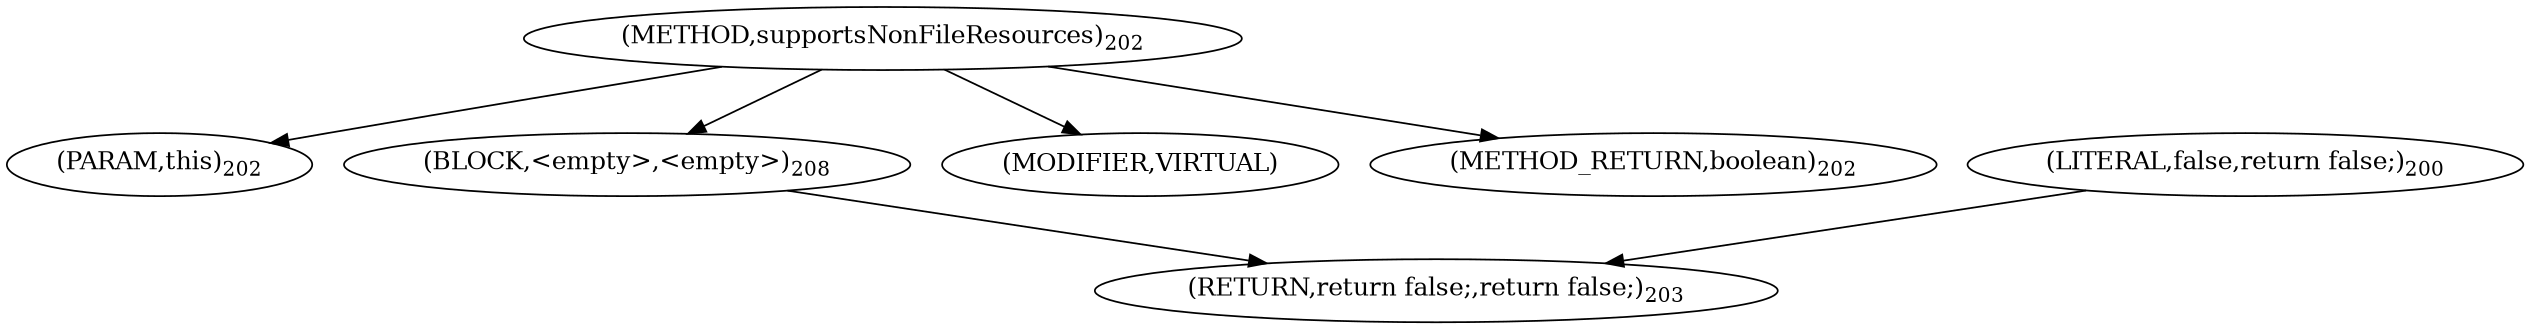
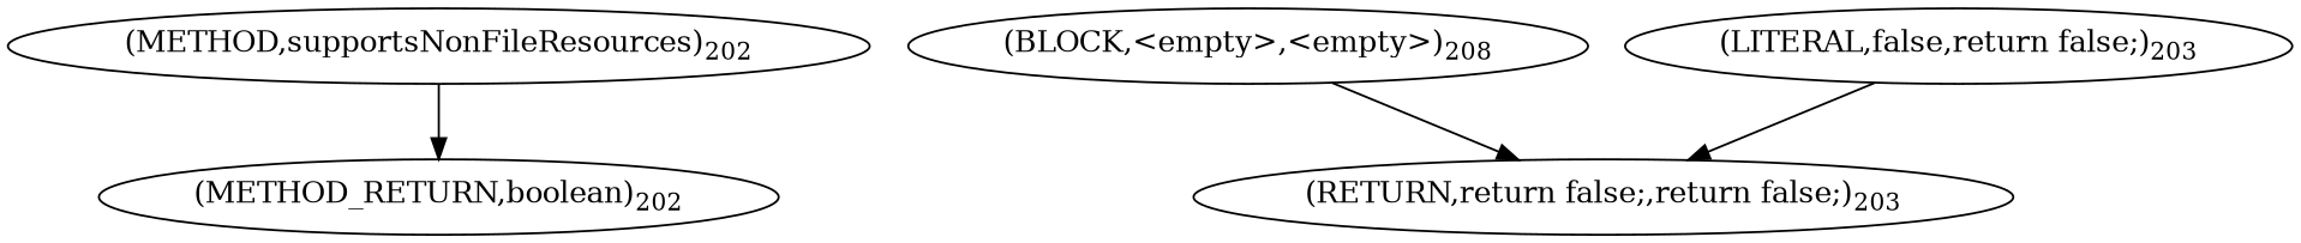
  digraph {
    n1 [label=<(METHOD,supportsNonFileResources)<SUB>202</SUB>>]
-   n2 [label=<(PARAM,this)<SUB>202</SUB>>]
    n3 [label=<(BLOCK,&lt;empty&gt;,&lt;empty&gt;)<SUB>208</SUB>>]
-   n4 [label=<(MODIFIER,VIRTUAL)>]
    n5 [label=<(METHOD_RETURN,boolean)<SUB>202</SUB>>]
    n6 [label=<(RETURN,return false;,return false;)<SUB>203</SUB>>]
-   n7 [label=<(LITERAL,false,return false;)<SUB>200</SUB>>]
-   n1 -> n2
-   n1 -> n3
-   n1 -> n4
+   n7 [label=<(LITERAL,false,return false;)<SUB>203</SUB>>]
    n1 -> n5
    n3 -> n6
    n7 -> n6
  }
